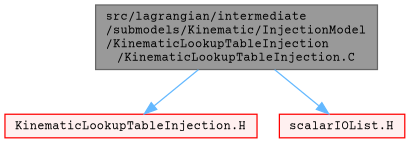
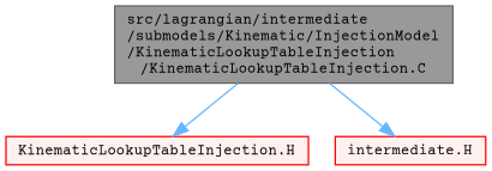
  digraph {
    fontname="Courier Prime"
    node [color=red fillcolor="#FFF0F0" fontname="Courier Prime" fontsize=10 shape=box style=filled]
    edge [color=steelblue1 fontname="Courier Prime" fontsize=10 labelfontname=Helvetica labelfontsize=10 style=solid]
    n1 [color=gray40 fillcolor=grey60 fontcolor=black height=0.2 label="src/lagrangian/intermediate\l/submodels/Kinematic/InjectionModel\l/KinematicLookupTableInjection\l/KinematicLookupTableInjection.C" width=0.4]
    n2 [height=0.2 label="KinematicLookupTableInjection.H" width=0.4]
-   n3 [height=0.2 label="scalarIOList.H" width=0.4]
+   n3 [height=0.2 label="intermediate.H" width=0.4]
    n1 -> n2
    n1 -> n3
  }
